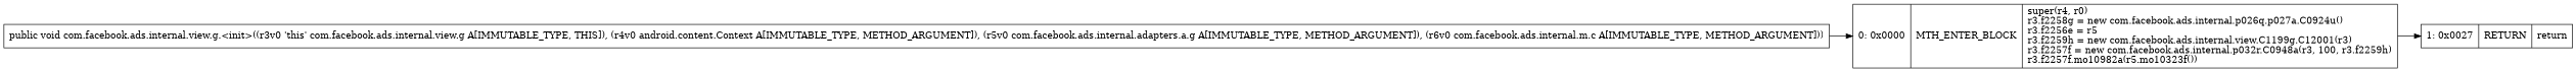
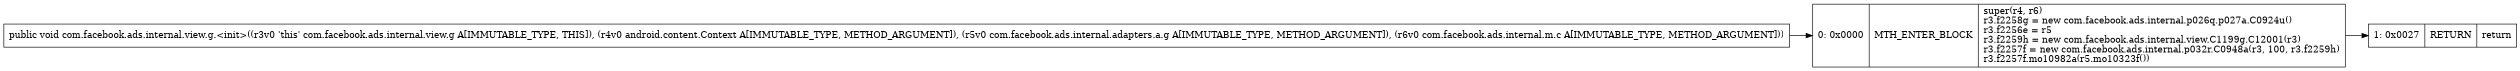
  digraph {
    rankdir=LR
    node [shape=record]
-   n1 [label="{0\:\ 0x0000|MTH_ENTER_BLOCK\l|super(r4, r0)\lr3.f2258g = new com.facebook.ads.internal.p026q.p027a.C0924u()\lr3.f2256e = r5\lr3.f2259h = new com.facebook.ads.internal.view.C1199g.C12001(r3)\lr3.f2257f = new com.facebook.ads.internal.p032r.C0948a(r3, 100, r3.f2259h)\lr3.f2257f.mo10982a(r5.mo10323f())\l}"]
+   n1 [label="{0\:\ 0x0000|MTH_ENTER_BLOCK\l|super(r4, r6)\lr3.f2258g = new com.facebook.ads.internal.p026q.p027a.C0924u()\lr3.f2256e = r5\lr3.f2259h = new com.facebook.ads.internal.view.C1199g.C12001(r3)\lr3.f2257f = new com.facebook.ads.internal.p032r.C0948a(r3, 100, r3.f2259h)\lr3.f2257f.mo10982a(r5.mo10323f())\l}"]
    n2 [label="{1\:\ 0x0027|RETURN\l|return\l}"]
    n3 [label="{public void com.facebook.ads.internal.view.g.\<init\>((r3v0 'this' com.facebook.ads.internal.view.g A[IMMUTABLE_TYPE, THIS]), (r4v0 android.content.Context A[IMMUTABLE_TYPE, METHOD_ARGUMENT]), (r5v0 com.facebook.ads.internal.adapters.a.g A[IMMUTABLE_TYPE, METHOD_ARGUMENT]), (r6v0 com.facebook.ads.internal.m.c A[IMMUTABLE_TYPE, METHOD_ARGUMENT])) }"]
    n1 -> n2
    n3 -> n1
  }
